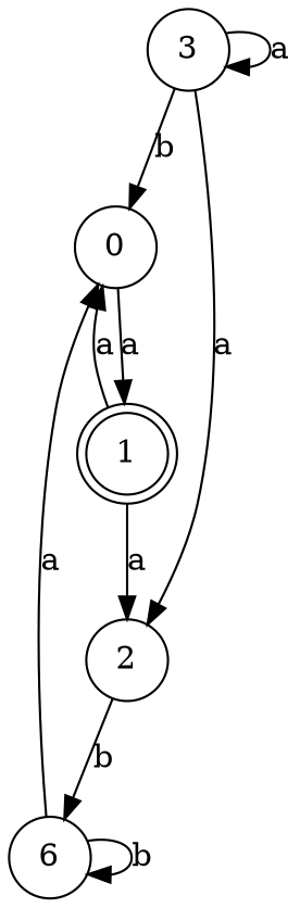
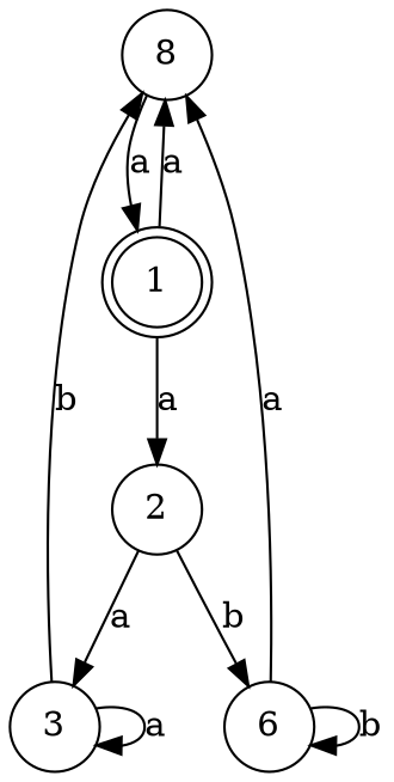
  digraph {
    rankdir=TB
    node [color=black fillcolor=white shape=circle style=filled]
-   n1 [label=0]
+   n1 [label=8]
    n2 [label=1 shape=doublecircle style="rounded,filled"]
    n3 [label=2]
    n4 [label=3]
    n5 [label=6]
    n1 -> n2 [label=a]
    n2 -> n1 [label=a]
    n2 -> n3 [label=a]
-   n4 -> n3 [label=a]
+   n3 -> n4 [label=a]
    n3 -> n5 [label=b]
    n4 -> n1 [label=b]
    n4 -> n4 [label=a]
    n5 -> n1 [label=a]
    n5 -> n5 [label=b]
  }
